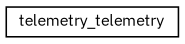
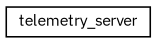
  digraph {
    rankdir=LR
    fontname="IBM Plex Sans"
-   n1 [color=black fillcolor=white fontname="IBM Plex Sans" fontsize=10 height=0.2 label=telemetry_telemetry shape=record style=filled width=0.4]
+   n1 [color=black fillcolor=white fontname="IBM Plex Sans" fontsize=10 height=0.2 label=telemetry_server shape=record style=filled width=0.4]
  }
